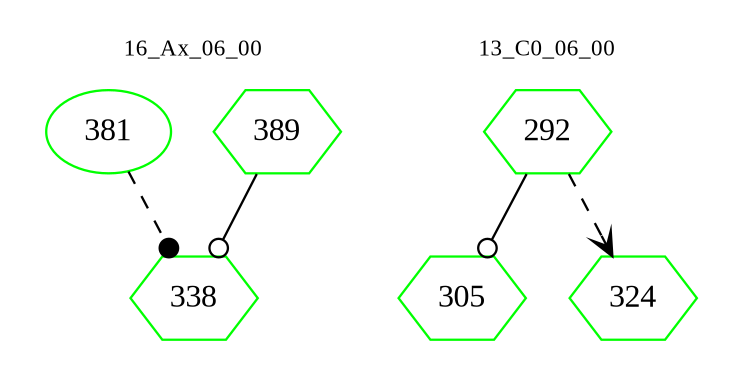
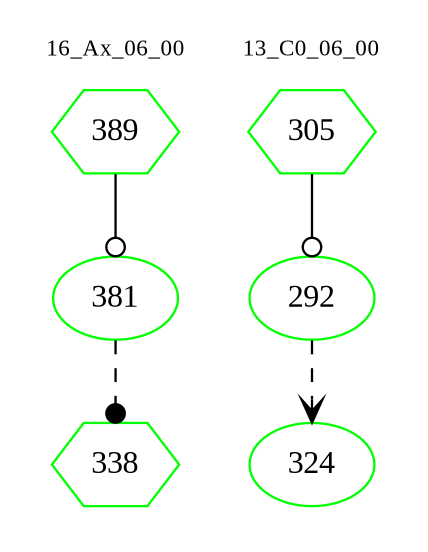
  digraph {
    fontname="Liberation Serif"
    node [color=green fontname="Liberation Serif" shape=hexagon]
    edge [arrowhead=odot color=black fontname="Liberation Serif" style=solid]
    n1 [label=389]
    n2 [label=381 shape=ellipse]
    n3 [label=338]
    n4 [label=305]
-   n5 [label=292]
-   n6 [label=324]
+   n5 [label=292 shape=ellipse]
+   n6 [label=324 shape=ellipse]
    subgraph cluster_1 {
      color=white
      fontsize=10
      label="16_Ax_06_00"
      n1
      n2
      n3
    }
    subgraph cluster_2 {
      color=white
      fontsize=10
      label="13_C0_06_00"
      n4
      n5
      n6
    }
-   n1 -> n3
+   n1 -> n2
    n2 -> n3 [arrowhead=dot style=dashed]
-   n5 -> n4
+   n4 -> n5
    n5 -> n6 [arrowhead=vee style=dashed]
  }
